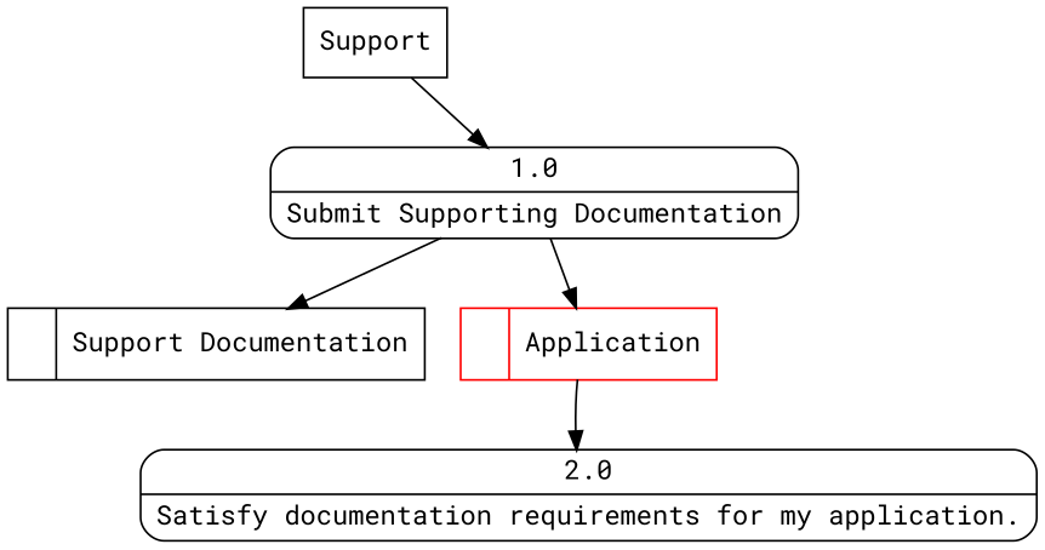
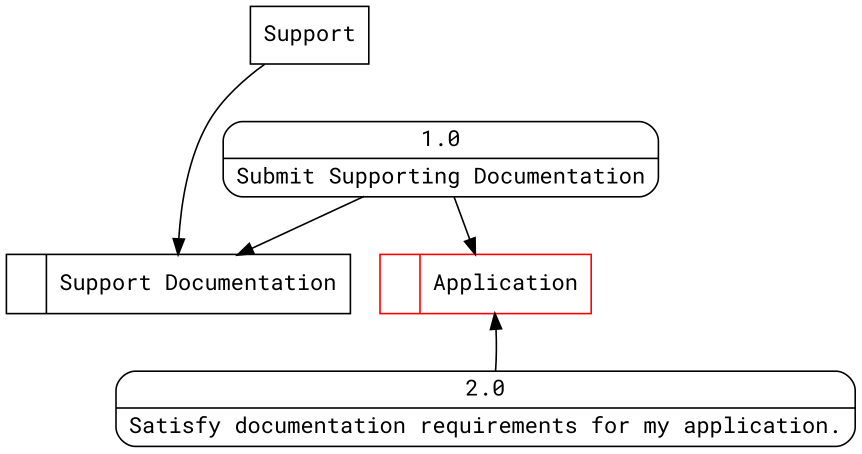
  digraph {
    fontname="Roboto Mono"
    node [fontname="Roboto Mono" shape=record]
    edge [fontname="Roboto Mono"]
    n1 [label="<f0>  |<f1> Support Documentation "]
    n2 [label=Support shape=box]
    n3 [label="{<f0> 1.0|<f1> Submit Supporting Documentation }" shape=Mrecord]
    n4 [color=red label="<f0>  |<f1> Application "]
    n5 [label="{<f0> 2.0|<f1> Satisfy documentation requirements for my application. }" shape=Mrecord]
-   n2 -> n3
+   n2 -> n1
    n3 -> n1
    n3 -> n4
-   n4 -> n5
+   n5 -> n4
  }
